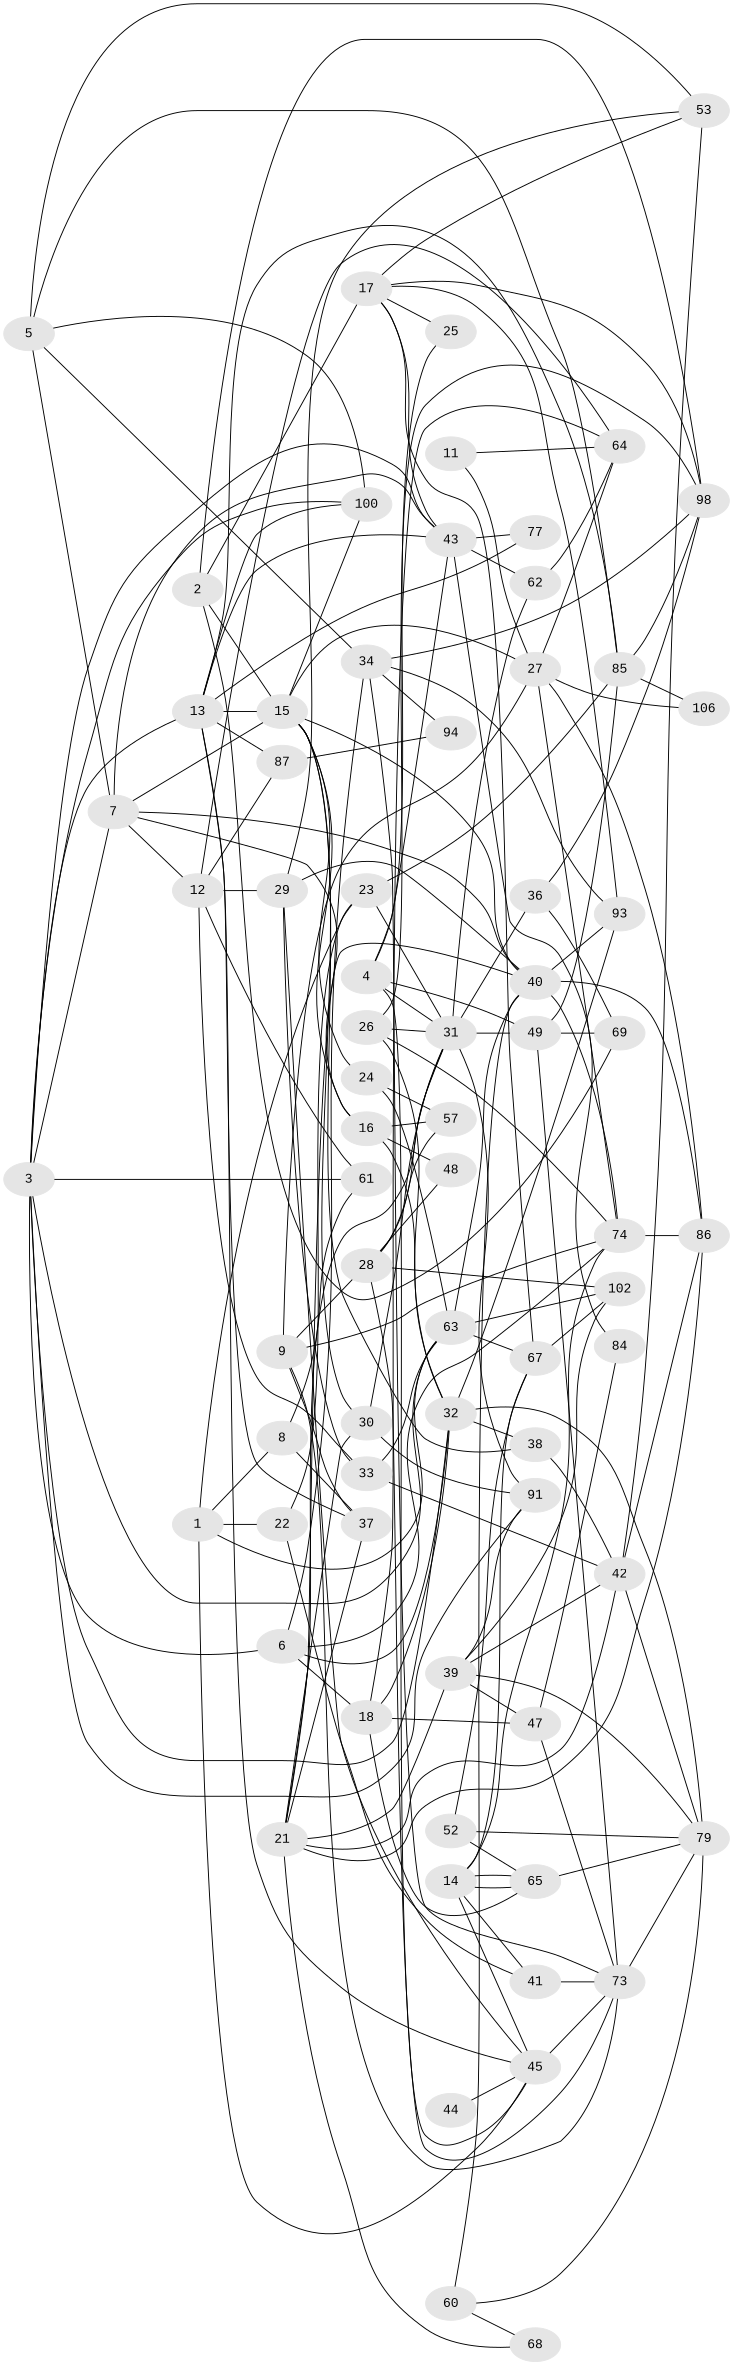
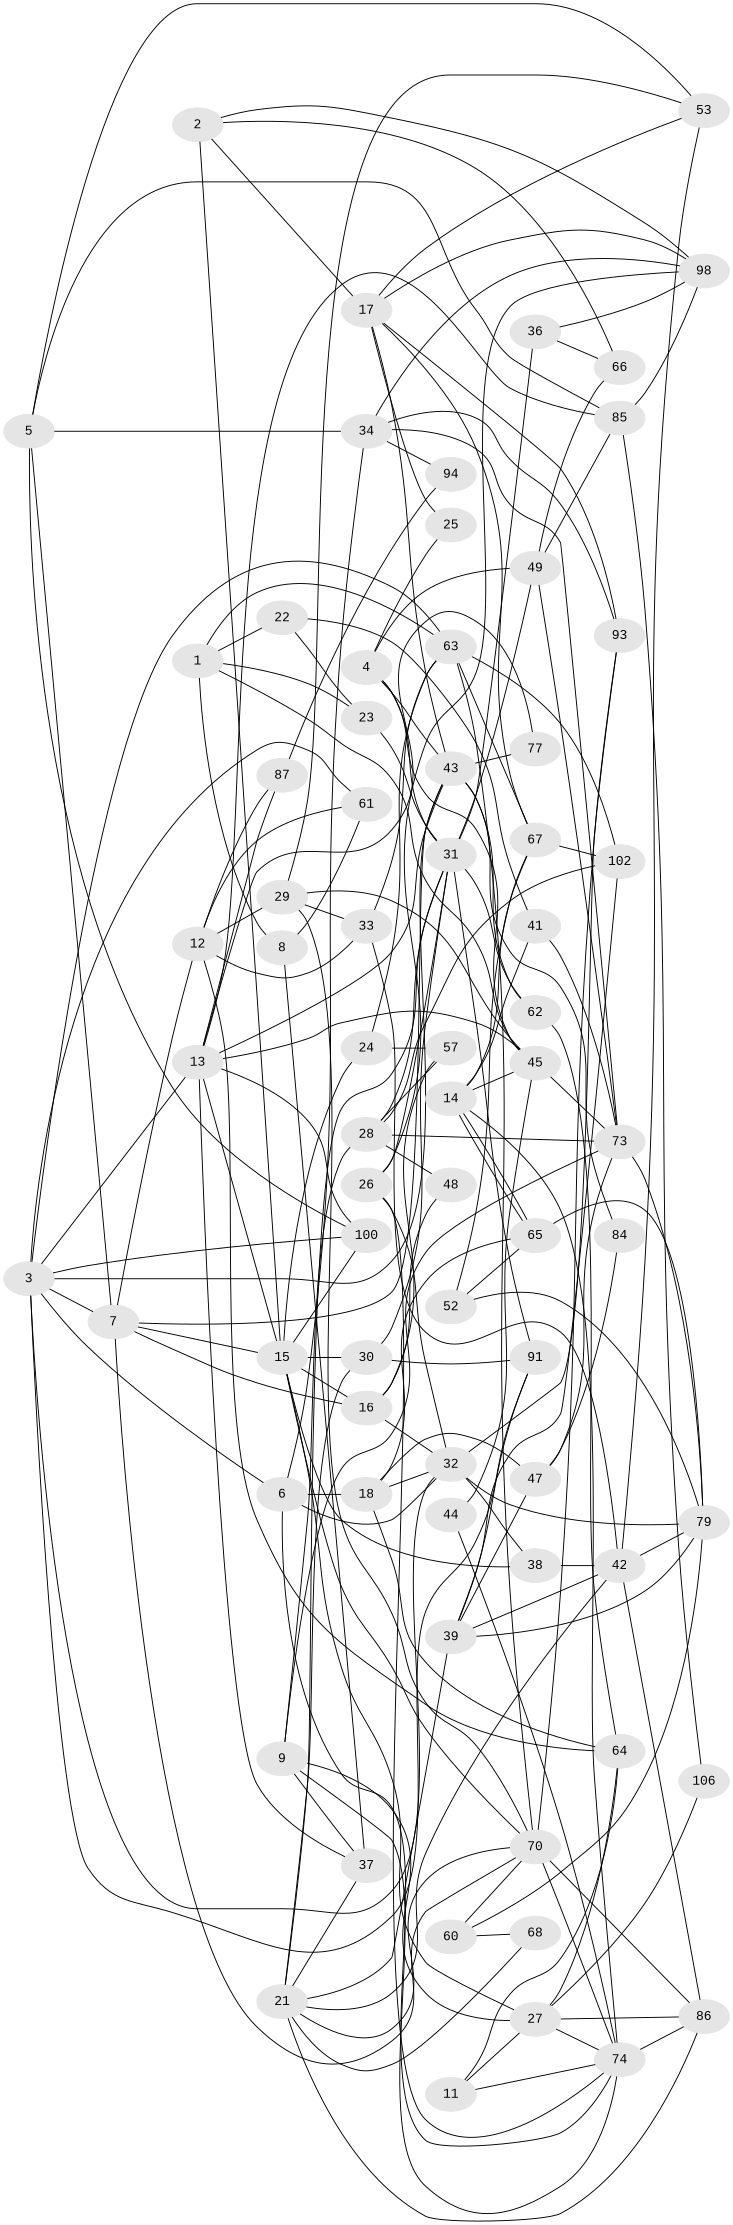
  graph {
    fontname="Liberation Mono"
    rankdir=LR
    node [color=gray90 fontname="Liberation Mono" style=filled]
    edge [fontname="Liberation Mono"]
    1 [super="+19"]
    8
    22
    23
    45 [super="+59"]
    63 [super="+66"]
    61
    37 [super="+58"]
    41
    31 [super="+95"]
    85
    73 [super="+108"]
-   70 [super="+105" label=40]
+   70 [super="+105"]
    67 [super="+96"]
    102
    15 [super="+81"]
    100
    16 [super="+90"]
    27 [super="+54"]
    24
    30
    38
    2
    17 [super="+110"]
-   69
+   69 [label=66]
    n26 [label=98]
    43 [super="+56"]
    25
    53 [super="+71"]
    93
    3 [super="+20"]
    6 [super="+78"]
    7 [super="+10"]
    13 [super="+107"]
    32 [super="+50"]
    91 [super="+109"]
    34 [super="+72"]
    18 [super="+97"]
    74 [super="+104"]
    12 [super="+98"]
    87
    77
    79 [super="+92"]
    62
    84
    4
    49 [super="+82"]
    36 [super="+76"]
    5 [super="+51"]
    94
    106
    64 [super="+83"]
    65 [super="+99"]
    47
    86
    29 [super="+89"]
    33 [super="+103"]
    48
    57
    9 [super="+55"]
    28 [super="+40"]
    11
    42 [super="+75"]
    14 [super="+101"]
    21 [super="+35"]
    39 [super="+46"]
    68
    26 [super="+80"]
    44
    52
    60
    1 -- 8
    1 -- 22
    1 -- 23
    1 -- 45
    1 -- 63
    8 -- 61
    8 -- 37
    22 -- 23
    22 -- 41
    23 -- 31
-   23 -- 85
    45 -- 73
    63 -- 70
    63 -- 67
    63 -- 102
    41 -- 73
    31 -- 91
    31 -- 62
    31 -- 49
    31 -- 36
    85 -- n26
    85 -- 106
    73 -- 79
    70 -- 93
    70 -- 74
    70 -- 86
    67 -- 102
    15 -- 70
    15 -- 100
    15 -- 16
    15 -- 27
    15 -- 24
    15 -- 30
    15 -- 38
    16 -- 32
    16 -- 48 [weight=2]
    16 -- 57
    27 -- 74
    27 -- 106
    27 -- 64
    27 -- 86
    24 -- 63
    24 -- 57
    30 -- 31
    30 -- 91
    38 -- 42
    2 -- 15
    2 -- 17
    2 -- 69
    2 -- n26
    17 -- 67
    17 -- n26
    17 -- 43
    17 -- 25
    17 -- 53 [weight=2]
    17 -- 93
    43 -- 77
    43 -- 62
    43 -- 84
    3 -- 63
    3 -- 61
    3 -- 100
    3 -- 43
    3 -- 6
    3 -- 7
    3 -- 13
    3 -- 32
    3 -- 91
    6 -- 32
    6 -- 34
    6 -- 18
    6 -- 74
    7 -- 70
    7 -- 15
    7 -- 16
    7 -- 43
    7 -- 12
    13 -- 45
    13 -- 37
    13 -- 85
    13 -- 15
    13 -- 100
    13 -- 43
    13 -- 87
    13 -- 77
    32 -- 38
    32 -- 93
    32 -- 79
    34 -- 73
    34 -- n26
    34 -- 93
    34 -- 94
    18 -- 32
    18 -- 64
    18 -- 65
    18 -- 47
    74 -- 86
    12 -- 61
    12 -- 87
    12 -- 64
    12 -- 29
    12 -- 33
    87 -- 94
    62 -- 64
    4 -- 45
    4 -- 31
    4 -- 43
    4 -- 25
    4 -- 49
    49 -- 85
    49 -- 73
    49 -- 69
    36 -- 69
    36 -- n26
    5 -- 85
    5 -- 100
    5 -- 53
    5 -- 7
    5 -- 34
    65 -- 79
    47 -- 73
    47 -- 84
    29 -- 45
    29 -- 70
    29 -- 53
    29 -- 33
    33 -- 63
    33 -- 42
    9 -- 37
    9 -- 73 [weight=2]
    9 -- 27
    9 -- 74
    9 -- 28
    28 -- 31
    28 -- 73
    28 -- 102
    28 -- 48
    28 -- 57
    11 -- 27
+   11 -- 74
    11 -- 64
    42 -- 53
    42 -- 79
    42 -- 86
    14 -- 45
    14 -- 41
    14 -- 67
    14 -- 74
    14 -- 65
    14 -- 65
    21 -- 37
    21 -- 31
    21 -- 70
    21 -- 30
    21 -- 86
    21 -- 42
    21 -- 39
    21 -- 68
    39 -- 102
    39 -- 91
    39 -- 79
    39 -- 47
    39 -- 42
    26 -- 31
    26 -- n26
    26 -- 32
    26 -- 74
    44 -- 45
+   44 -- 74
    52 -- 67
    52 -- 79
    52 -- 65
    60 -- 70
    60 -- 79
    60 -- 68
  }
